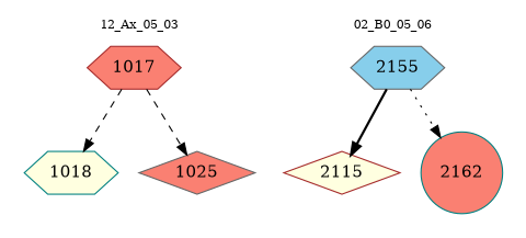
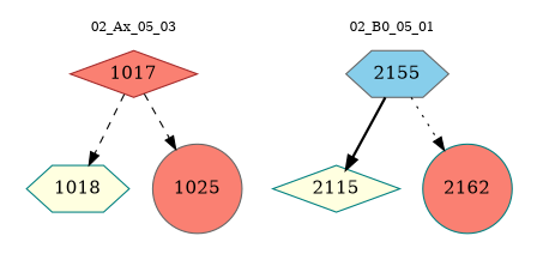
  digraph {
    node [color=brown fillcolor=salmon shape=diamond style=filled]
    edge [color=black style=dashed]
-   n1 [label=1017 shape=hexagon]
+   n1 [label=1017]
    n2 [color=teal fillcolor=lightyellow label=1018 shape=hexagon]
-   n3 [color=gray40 label=1025]
+   n3 [color=gray40 label=1025 shape=circle]
    n4 [color=gray40 fillcolor=skyblue label=2155 shape=hexagon]
-   n5 [fillcolor=lightyellow label=2115]
+   n5 [color=teal fillcolor=lightyellow label=2115]
    n6 [color=teal label=2162 shape=circle]
    subgraph cluster_1 {
      color=white
      fontsize=10
-     label="12_Ax_05_03"
+     label="02_Ax_05_03"
      n1
      n2
      n3
    }
    subgraph cluster_2 {
      color=white
      fontsize=10
-     label="02_B0_05_06"
+     label="02_B0_05_01"
      n4
      n5
      n6
    }
    n1 -> n2
    n1 -> n3
    n4 -> n5 [style=bold]
    n4 -> n6 [style=dotted]
  }
